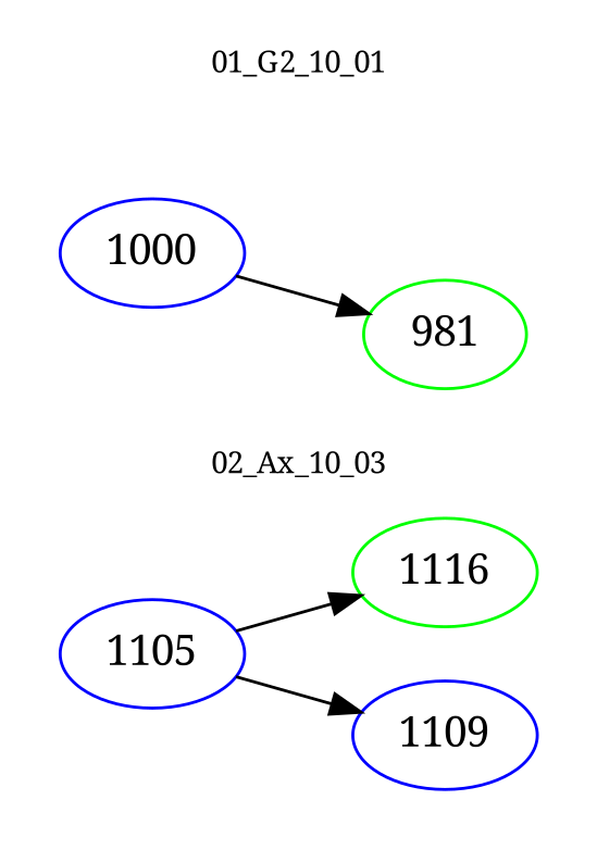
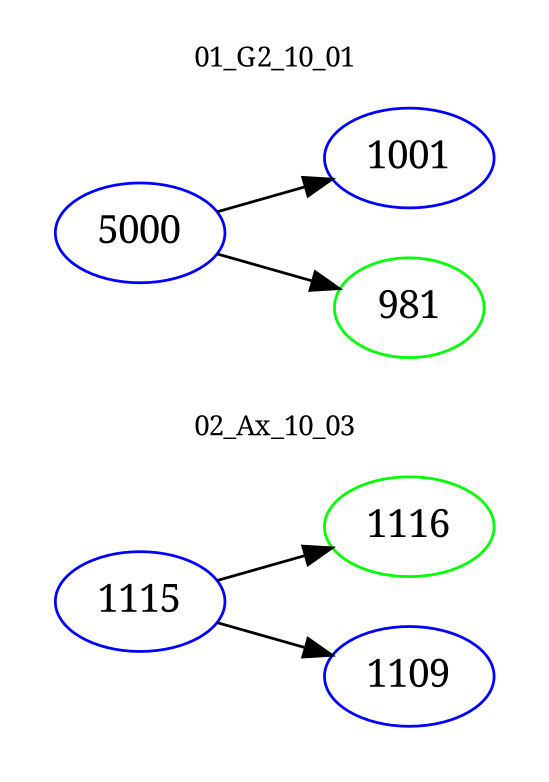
  digraph {
    fontname="Noto Serif"
    rankdir=LR
    node [color=blue fontname="Noto Serif"]
    edge [color=black fontname="Noto Serif"]
-   n1 [label=1105]
+   n1 [label=1115]
    n2 [label=1109]
    n3 [color=green label=1116]
-   n4 [label=1000]
+   n4 [label=5000]
    n5 [color=green label=981]
+   n6 [label=1001]
    subgraph cluster_1 {
      color=white
      fontsize=10
      label="02_Ax_10_03"
      n1
      n2
      n3
    }
    subgraph cluster_2 {
      color=white
      fontsize=10
      label="01_G2_10_01"
      n4
      n5
+     n6
    }
    n1 -> n2
    n1 -> n3
    n4 -> n5
+   n4 -> n6
  }
